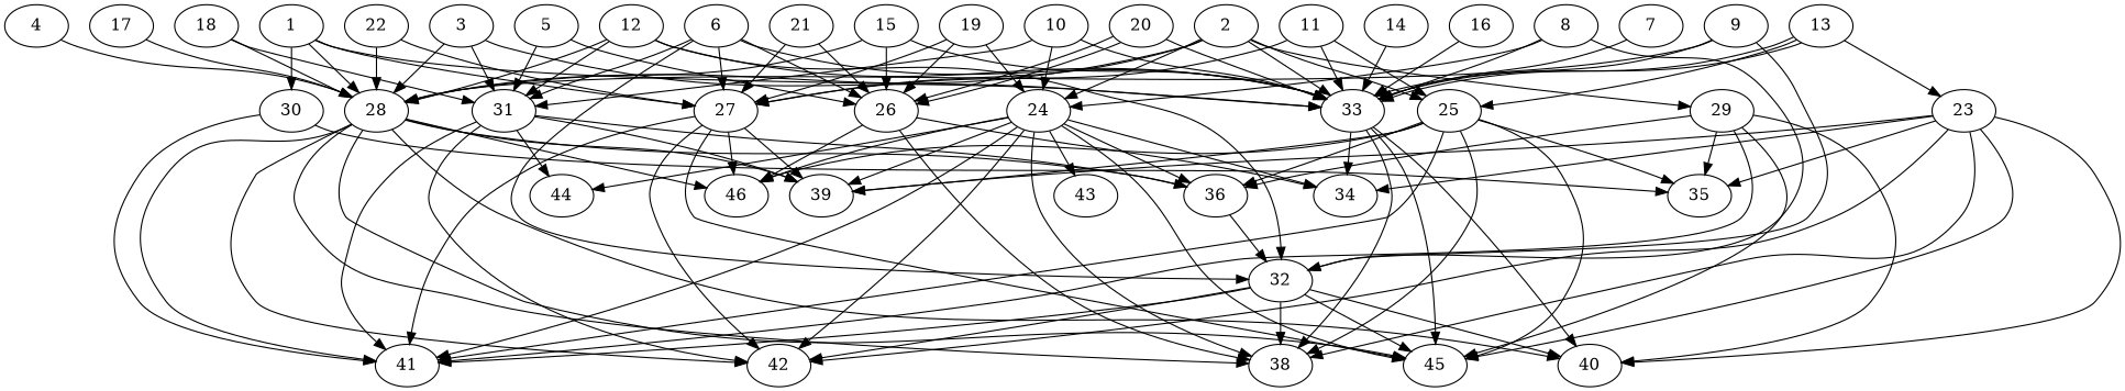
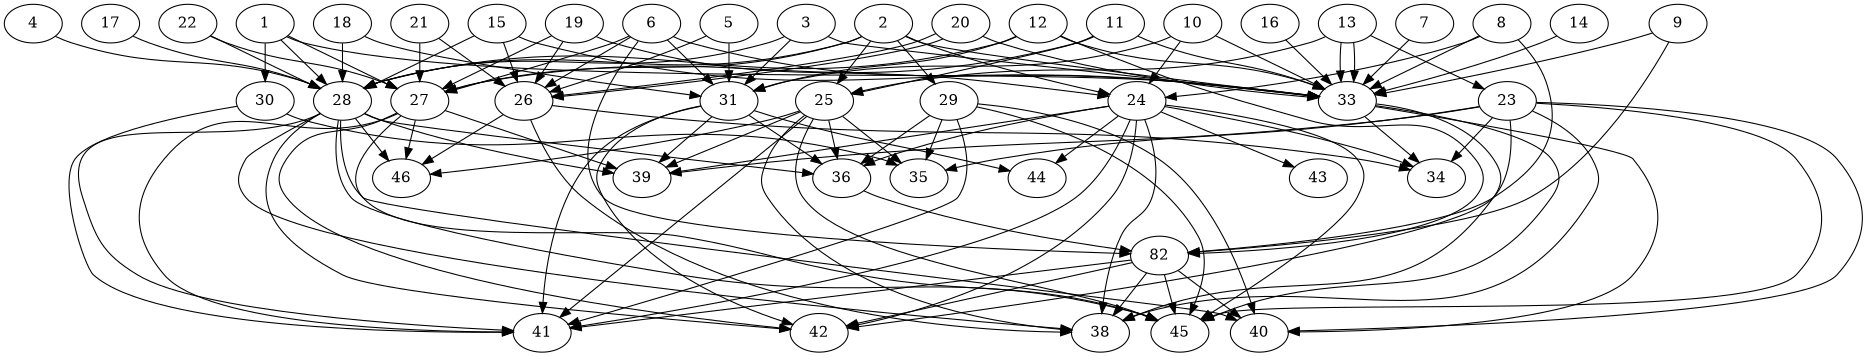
  digraph {
    node [alpha=0.02]
    1 [expect_size=12091048170553868288]
    27 [alpha=0.16 expect_size=2872362860531417088]
    28 [alpha=0.04 expect_size=571241151202798338048]
    30 [alpha=0.07 expect_size=1756393689924430848]
    33 [alpha=0.18 expect_size=1020219625972800]
    39 [alpha=0.16 expect_size=2046738319093942272]
    42 [alpha=0.20 expect_size=995293953564164096]
    45 [alpha=0.19 expect_size=624526286834267]
    41 [alpha=0.12 expect_size=840089939698284160]
    46 [alpha=0.16 expect_size=2062978576909036683264]
    38 [alpha=0.07 expect_size=33529647089224160]
    40 [alpha=0.19 expect_size=729291377606656000000]
    36 [alpha=0.05 expect_size=10304277006629152]
    35 [alpha=0.15 expect_size=42364368923461432]
    34 [expect_size=206599083170706]
-   32 [alpha=0.17 expect_size=2176833205299505528832]
+   32 [alpha=0.17 expect_size=2176833205299505528832 label=82]
    2 [alpha=0.18 expect_size=275723845829422464]
    24 [alpha=0.09 expect_size=1976448795626470912]
    25 [alpha=0.05 expect_size=30166415298720544]
    29 [alpha=0.18 expect_size=895620326119964672000]
    43 [alpha=0.01 expect_size=14662226297684762]
    44 [alpha=0.06 expect_size=17936316583258530]
    3 [expect_size=9515022738227920]
    31 [alpha=0.07 expect_size=7171665328494814]
    4 [alpha=0.15 expect_size=136508784681274864]
    5 [alpha=0.03 expect_size=3654627959549001]
    26 [alpha=0.12 expect_size=256423172395973600]
    6 [alpha=0.18 expect_size=982136673966673536]
    7 [alpha=0.14 expect_size=11174007542027078]
    8 [alpha=0.06 expect_size=39889445230443757568]
    9 [alpha=0.07 expect_size=3437997729005961216]
    10 [alpha=0.01 expect_size=1852053954581110]
    11 [alpha=0.11 expect_size=262795308217766816]
    12 [alpha=0.11 expect_size=2505893473204300]
    13 [alpha=0.15 expect_size=1976496925697850212352]
    23 [alpha=0.19 expect_size=232709034574279081984]
    14 [alpha=0.01 expect_size=18259804102278824]
    15 [alpha=0.09 expect_size=127000251967080128]
    16 [alpha=0.12 expect_size=20970387942852248]
    17 [alpha=0.16 expect_size=434488023171316318208]
    18 [alpha=0.13 expect_size=3563507232039459]
    19 [expect_size=64775835903171008]
    20 [alpha=0.14 expect_size=22909905435871952]
    21 [alpha=0.03 expect_size=625726993392177280]
    22 [alpha=0.09 expect_size=44650118762201088000]
    1 -> 27
    1 -> 28
    1 -> 30
    1 -> 33
    27 -> 39
    27 -> 42
    27 -> 45
    27 -> 41
    27 -> 46
    28 -> 39
    28 -> 42
    28 -> 45
    28 -> 41
    28 -> 46
    28 -> 38
    28 -> 40
    28 -> 36
    30 -> 41
    30 -> 35
    33 -> 45
    33 -> 38
    33 -> 40
    33 -> 34
    36 -> 32
    32 -> 42
    32 -> 45
    32 -> 41
    32 -> 38
    32 -> 40
    2 -> 27
    2 -> 28
    2 -> 33
    2 -> 24
    2 -> 25
    2 -> 29
    24 -> 39
    24 -> 42
    24 -> 45
    24 -> 41
-   24 -> 46
    24 -> 38
    24 -> 36
    24 -> 34
    24 -> 43
    24 -> 44
    25 -> 39
    25 -> 45
    25 -> 41
    25 -> 46
    25 -> 38
    25 -> 36
    25 -> 35
    29 -> 45
    29 -> 41
    29 -> 40
    29 -> 36
    29 -> 35
    3 -> 28
    3 -> 33
    3 -> 31
    31 -> 39
    31 -> 42
    31 -> 41
    31 -> 36
    31 -> 44
    4 -> 28
    5 -> 31
    5 -> 26
    26 -> 46
    26 -> 38
    26 -> 34
    6 -> 27
    6 -> 33
    6 -> 32
    6 -> 31
    6 -> 26
    7 -> 33
    8 -> 33
    8 -> 32
    8 -> 24
-   9 -> 28
    9 -> 33
    9 -> 32
    10 -> 33
    10 -> 24
    10 -> 31
    11 -> 27
    11 -> 33
    11 -> 25
    12 -> 28
    12 -> 33
    12 -> 32
    12 -> 31
    13 -> 33
    13 -> 33
    13 -> 25
    13 -> 23
    23 -> 39
    23 -> 42
    23 -> 45
    23 -> 38
    23 -> 40
    23 -> 35
    23 -> 34
    14 -> 33
    15 -> 28
    15 -> 33
    15 -> 26
    16 -> 33
    17 -> 28
    18 -> 28
    18 -> 31
    19 -> 27
    19 -> 24
    19 -> 26
    20 -> 33
    20 -> 26
    20 -> 26
    21 -> 27
    21 -> 26
    22 -> 27
    22 -> 28
  }
